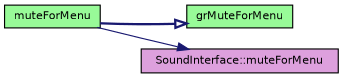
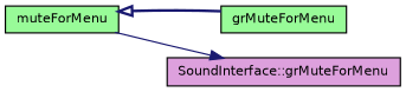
  digraph {
    rankdir=LR
    node [color=black fillcolor=palegreen fontname=Helvetica fontsize=10 shape=record style=filled]
    edge [color=midnightblue fontname=Helvetica fontsize=10 labelfontname=Helvetica labelfontsize=10]
    n1 [fontcolor=black height=0.2 label=muteForMenu width=0.4]
    n2 [height=0.2 label=grMuteForMenu width=0.4]
-   n3 [fillcolor=plum height=0.2 label="SoundInterface::muteForMenu" width=0.4]
-   n1 -> n2 [arrowhead=onormal style=bold]
+   n3 [fillcolor=plum height=0.2 label="SoundInterface::grMuteForMenu" width=0.4]
+   n2 -> n1 [arrowhead=onormal style=bold]
    n1 -> n3 [arrowhead=normal style=solid]
  }
